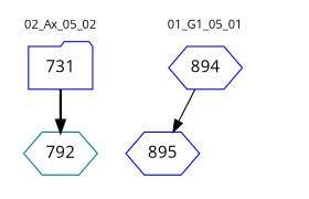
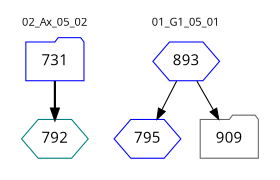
  digraph {
    fontname="Open Sans"
    node [color=blue fontname="Open Sans" shape=hexagon]
    edge [color=black fontname="Open Sans" style=solid]
    n1 [label=731 shape=folder]
    n2 [color=teal label=792]
-   n3 [label=894]
-   n4 [label=895]
+   n3 [label=893]
+   n4 [label=795]
+   n5 [color=gray40 label=909 shape=folder]
    subgraph cluster_1 {
      color=white
      fontsize=10
      label="02_Ax_05_02"
      n1
      n2
    }
    subgraph cluster_2 {
      color=white
      fontsize=10
      label="01_G1_05_01"
      n3
      n4
+     n5
    }
    n1 -> n2 [style=bold]
    n3 -> n4
+   n3 -> n5
  }
